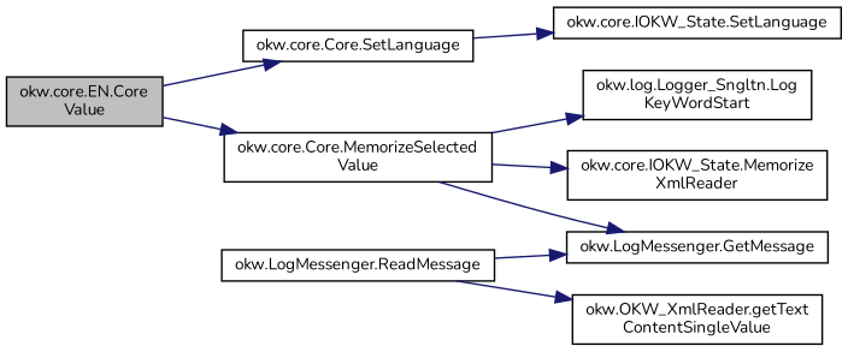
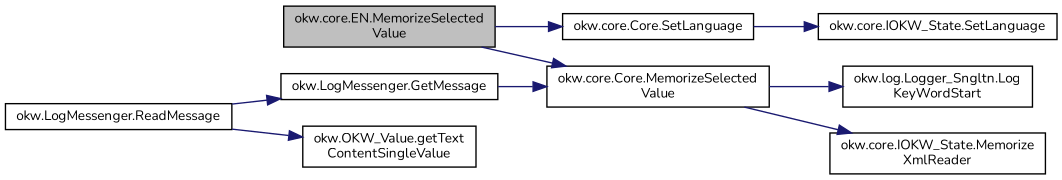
  digraph {
    fontname=Nunito
    rankdir=LR
    node [color=black fillcolor=white fontname=Nunito fontsize=10 shape=record style=filled]
    edge [color=midnightblue fontname=Nunito fontsize=10 labelfontname=Helvetica labelfontsize=10 style=solid]
-   n1 [fillcolor=grey75 fontcolor=black height=0.2 label="okw.core.EN.Core\lValue" width=0.4]
+   n1 [fillcolor=grey75 fontcolor=black height=0.2 label="okw.core.EN.MemorizeSelected\lValue" width=0.4]
    n2 [height=0.2 label="okw.core.Core.SetLanguage" width=0.4]
    n3 [height=0.2 label="okw.core.Core.MemorizeSelected\lValue" width=0.4]
    n4 [height=0.2 label="okw.core.IOKW_State.SetLanguage" width=0.4]
    n5 [height=0.2 label="okw.log.Logger_Sngltn.Log\lKeyWordStart" width=0.4]
    n6 [height=0.2 label="okw.LogMessenger.GetMessage" width=0.4]
    n7 [height=0.2 label="okw.core.IOKW_State.Memorize\lXmlReader" width=0.4]
    n8 [height=0.2 label="okw.LogMessenger.ReadMessage" width=0.4]
-   n9 [height=0.2 label="okw.OKW_XmlReader.getText\lContentSingleValue" width=0.4]
+   n9 [height=0.2 label="okw.OKW_Value.getText\lContentSingleValue" width=0.4]
    n1 -> n2
    n1 -> n3
    n2 -> n4
    n3 -> n5
-   n3 -> n6
+   n6 -> n3
    n3 -> n7
    n8 -> n6
    n8 -> n9
  }
